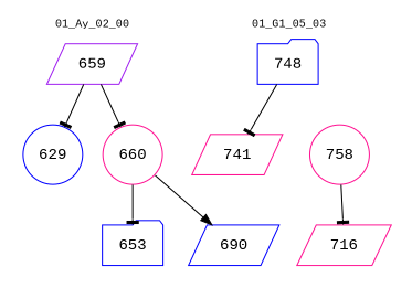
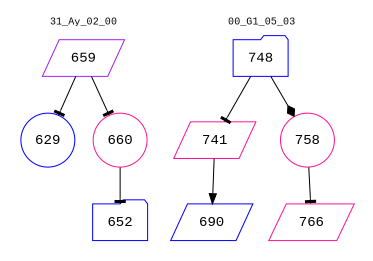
  digraph {
    fontname="Liberation Mono"
    node [color=blue fontname="Liberation Mono" shape=parallelogram]
    edge [arrowhead=tee color=black fontname="Liberation Mono"]
    n1 [color=purple label=659]
    n2 [label=629 shape=circle]
    n3 [color=deeppink label=660 shape=circle]
-   n4 [label=653 shape=folder]
+   n4 [label=652 shape=folder]
    n5 [label=748 shape=folder]
    n6 [color=deeppink label=741]
    n7 [color=deeppink label=758 shape=circle]
    n8 [label=690]
-   n9 [color=deeppink label=716]
+   n9 [color=deeppink label=766]
    subgraph cluster_1 {
      color=white
      fontsize=10
-     label="01_Ay_02_00"
+     label="31_Ay_02_00"
      n1
      n2
      n3
      n4
    }
    subgraph cluster_2 {
      color=white
      fontsize=10
-     label="01_G1_05_03"
+     label="00_G1_05_03"
      n5
      n6
      n7
      n8
      n9
    }
    n1 -> n2
    n1 -> n3
    n3 -> n4
    n5 -> n6
-   n3 -> n8 [arrowhead=normal]
+   n5 -> n7 [arrowhead=diamond]
+   n6 -> n8 [arrowhead=normal]
    n7 -> n9
  }
